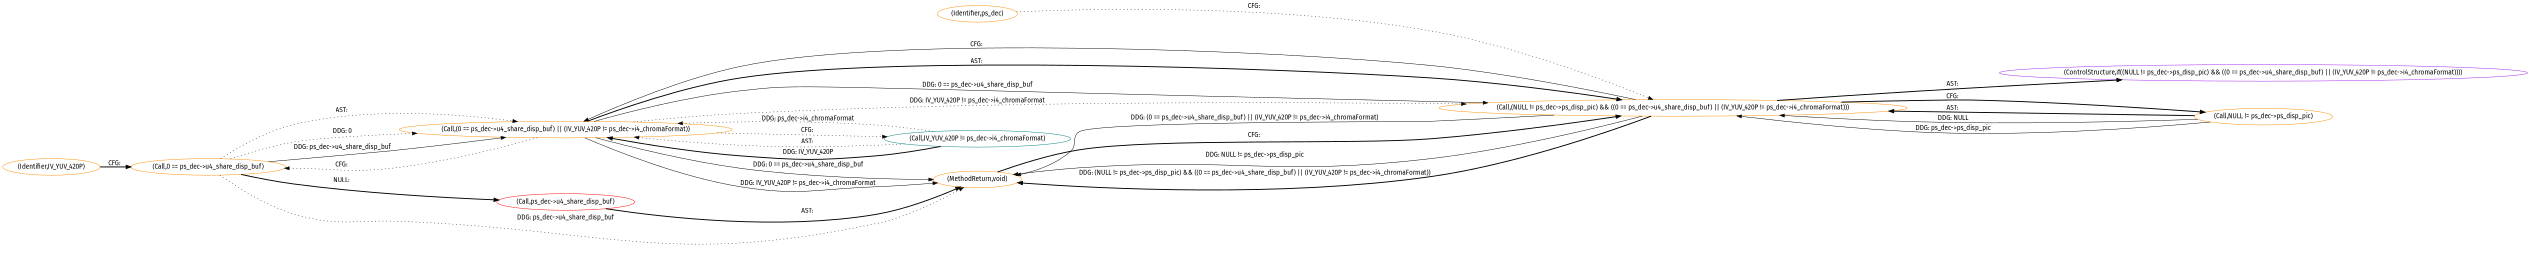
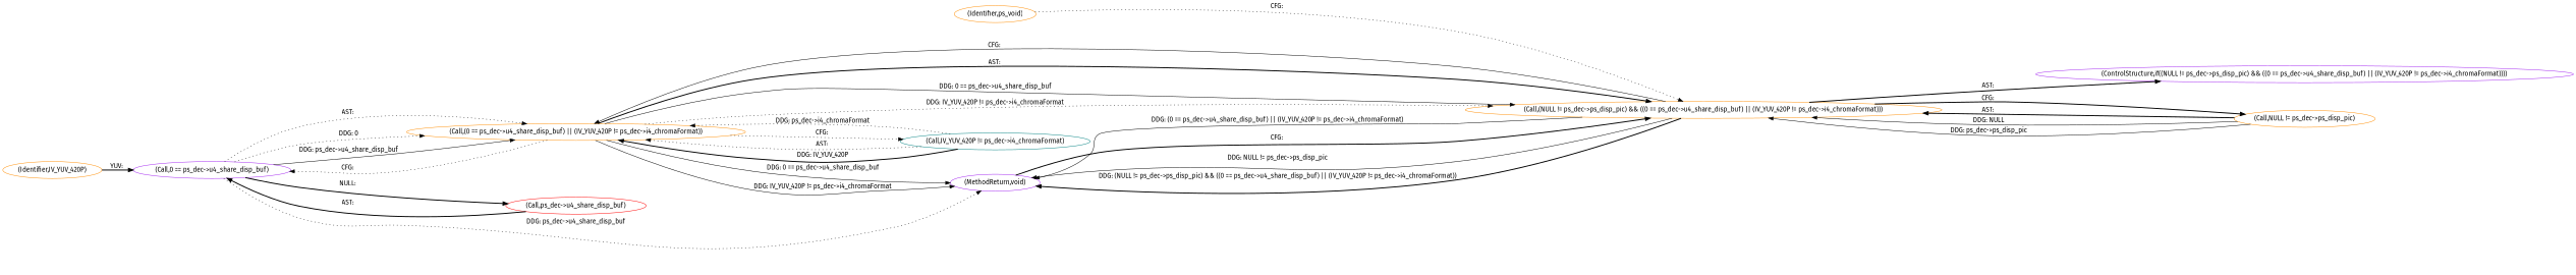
  digraph {
    fontname="Fira Sans"
    rankdir=LR
    node [color=darkorange fontname="Fira Sans"]
    edge [fontname="Fira Sans" style=bold]
-   n1 [label="(Call,0 == ps_dec->u4_share_disp_buf)"]
+   n1 [color=purple label="(Call,0 == ps_dec->u4_share_disp_buf)"]
    n2 [label="(Call,(0 == ps_dec->u4_share_disp_buf) || (IV_YUV_420P != ps_dec->i4_chromaFormat))"]
    n3 [color=red label="(Call,ps_dec->u4_share_disp_buf)"]
-   n4 [label="(MethodReturn,void)"]
+   n4 [color=purple label="(MethodReturn,void)"]
    n5 [label="(Call,(NULL != ps_dec->ps_disp_pic) && ((0 == ps_dec->u4_share_disp_buf) || (IV_YUV_420P != ps_dec->i4_chromaFormat)))"]
    n6 [color=teal label="(Call,IV_YUV_420P != ps_dec->i4_chromaFormat)"]
    n7 [color=purple label="(ControlStructure,if((NULL != ps_dec->ps_disp_pic) && ((0 == ps_dec->u4_share_disp_buf) || (IV_YUV_420P != ps_dec->i4_chromaFormat))))"]
    n8 [label="(Call,NULL != ps_dec->ps_disp_pic)"]
    n9 [label="(Identifier,IV_YUV_420P)"]
-   n10 [label="(Identifier,ps_dec)"]
+   n10 [label="(Identifier,ps_void)"]
    n1 -> n2 [label="AST: " style=dotted]
    n1 -> n2 [label="DDG: 0" style=dotted]
    n1 -> n2 [label="DDG: ps_dec->u4_share_disp_buf" style=solid]
    n1 -> n3 [label="NULL: "]
    n1 -> n4 [label="DDG: ps_dec->u4_share_disp_buf" style=dotted]
    n2 -> n1 [label="CFG: " style=dotted]
    n2 -> n4 [label="DDG: 0 == ps_dec->u4_share_disp_buf" style=solid]
    n2 -> n4 [label="DDG: IV_YUV_420P != ps_dec->i4_chromaFormat" style=solid]
    n2 -> n5 [label="AST: "]
    n2 -> n5 [label="DDG: 0 == ps_dec->u4_share_disp_buf" style=solid]
    n2 -> n5 [label="DDG: IV_YUV_420P != ps_dec->i4_chromaFormat" style=dotted]
    n2 -> n6 [label="CFG: " style=dotted]
-   n3 -> n4 [label="AST: "]
+   n3 -> n1 [label="AST: "]
    n4 -> n5 [label="CFG: "]
    n5 -> n2 [label="CFG: " style=solid]
    n5 -> n4 [label="DDG: NULL != ps_dec->ps_disp_pic" style=solid]
    n5 -> n4 [label="DDG: (NULL != ps_dec->ps_disp_pic) && ((0 == ps_dec->u4_share_disp_buf) || (IV_YUV_420P != ps_dec->i4_chromaFormat))"]
    n5 -> n4 [label="DDG: (0 == ps_dec->u4_share_disp_buf) || (IV_YUV_420P != ps_dec->i4_chromaFormat)" style=solid]
    n5 -> n7 [label="AST: "]
    n5 -> n8 [label="CFG: "]
    n6 -> n2 [label="AST: " style=dotted]
    n6 -> n2 [label="DDG: IV_YUV_420P"]
    n6 -> n2 [label="DDG: ps_dec->i4_chromaFormat" style=dotted]
    n8 -> n5 [label="AST: "]
    n8 -> n5 [label="DDG: NULL" style=solid]
    n8 -> n5 [label="DDG: ps_dec->ps_disp_pic" style=solid]
-   n9 -> n1 [label="CFG: "]
+   n9 -> n1 [label="YUV: "]
    n10 -> n5 [label="CFG: " style=dotted]
  }
